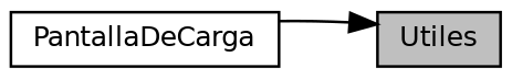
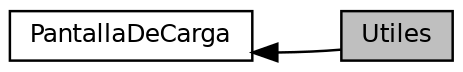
  digraph {
    rankdir=LR
    node [color=black fontname=Helvetica fontsize=10 shape=record style=filled]
    n1 [fillcolor=white height=0.2 label=PantallaDeCarga width=0.4]
    n2 [fillcolor=grey75 fontcolor=black height=0.2 label=Utiles width=0.4]
-   n2 -> n1 [dir=back fontname=Helvetica fontsize=10 labelfontname=Helvetica labelfontsize=10 shape=plaintext style=solid]
+   n1 -> n2 [dir=back fontname=Helvetica fontsize=10 labelfontname=Helvetica labelfontsize=10 shape=plaintext style=solid]
  }
